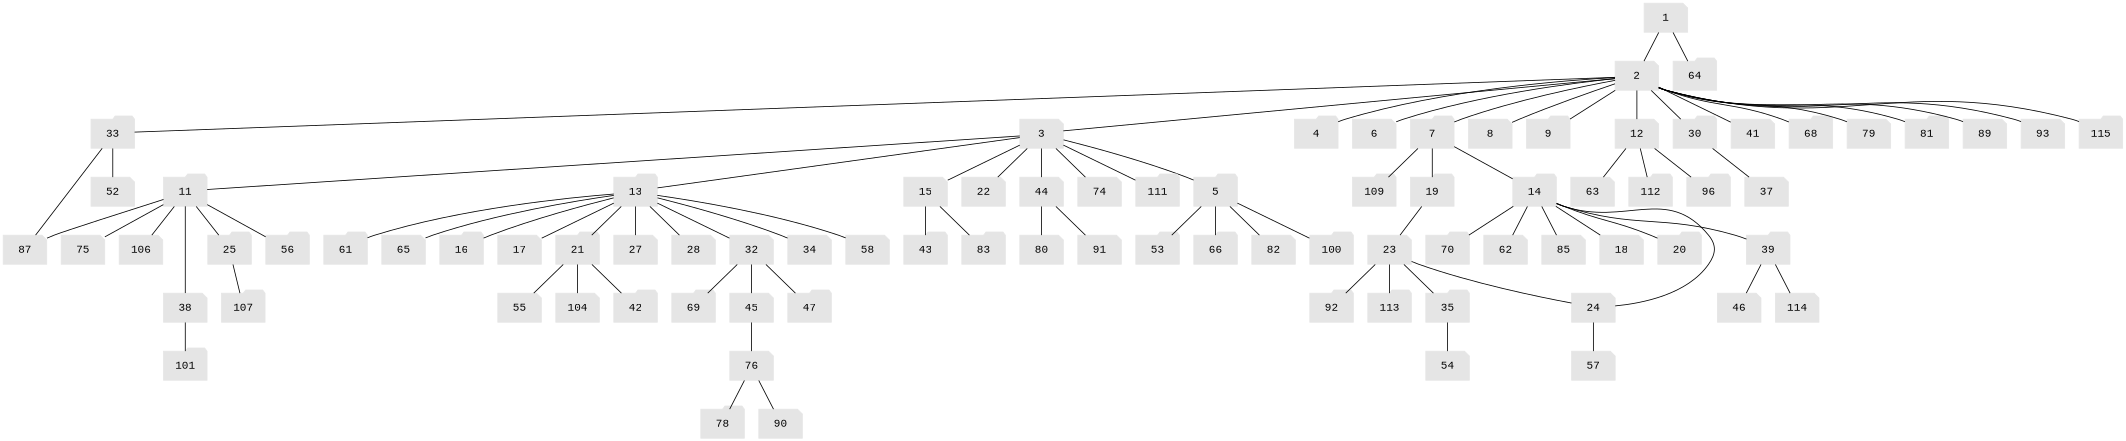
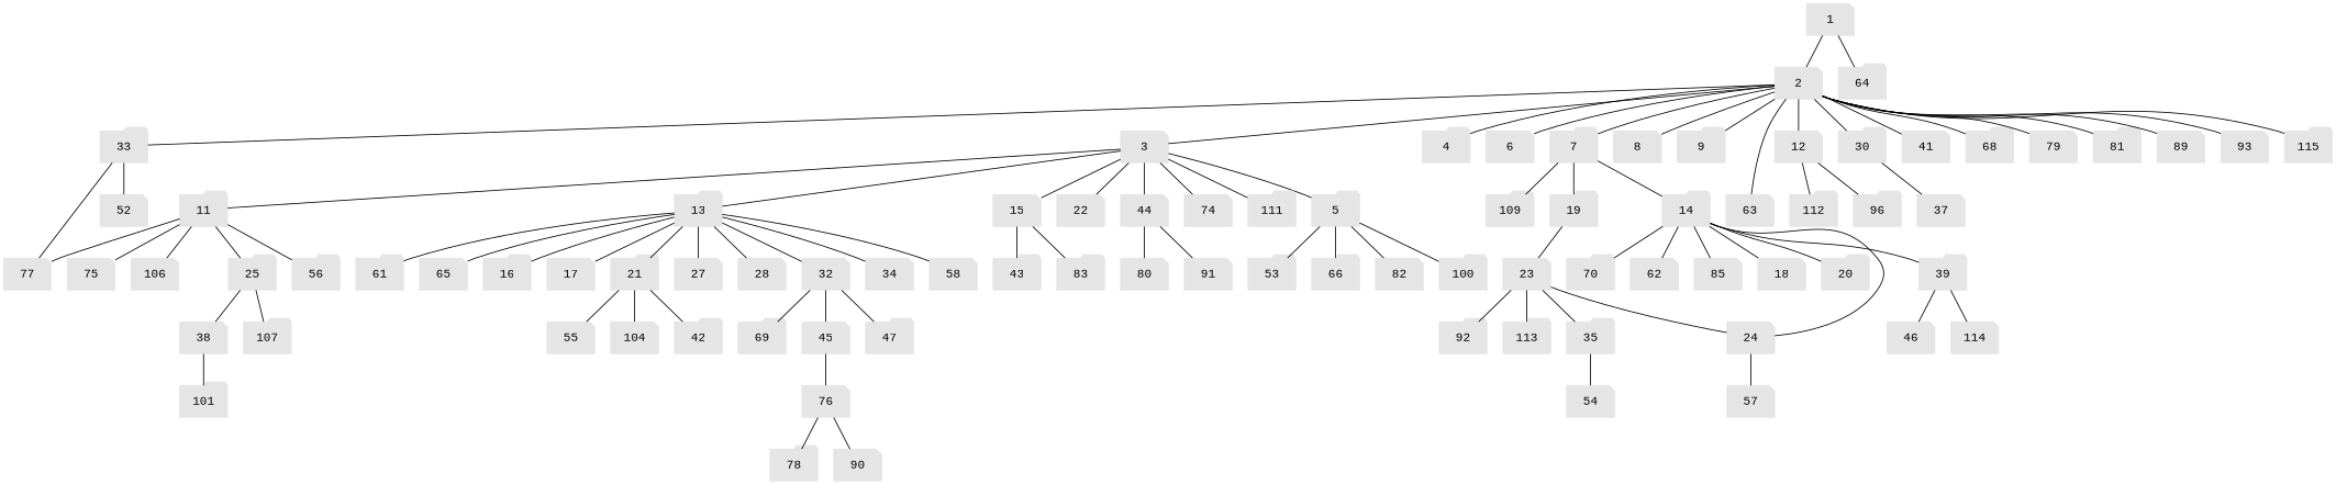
  graph {
    fontname="Liberation Mono"
    node [color=gray90 fontname="Liberation Mono" shape=note style=filled]
    edge [fontname="Liberation Mono"]
    1 [super="+88"]
    2 [super="+67"]
    64 [shape=folder]
    3 [super="+10"]
    4 [shape=folder]
    6 [super="+76"]
    7 [shape=folder super="+48"]
    8
    9 [shape=folder]
    12 [super="+60"]
    30 [shape=folder]
    33 [shape=folder super="+110"]
    41
    68 [shape=folder]
    79
    81 [shape=folder]
    89
    93
    115 [shape=folder]
    5 [shape=folder super="+51"]
    11 [shape=folder super="+97"]
    13 [shape=folder super="+26"]
    15 [super="+99"]
    22
    44 [super="+59"]
    74
    111 [shape=folder]
    14 [shape=folder super="+29"]
    19 [shape=folder super="+71"]
    109 [shape=folder]
    63 [super="+102"]
    96 [shape=folder]
    112 [shape=folder]
    37
-   87
+   87 [label=77]
    52
    53 [shape=folder super="+94"]
    66 [shape=folder]
    82
    100 [shape=folder]
    25 [shape=folder super="+98"]
    38 [super="+77"]
    56 [shape=folder]
    75
    106
    16 [shape=folder]
    17
    21 [shape=folder super="+36"]
    27
    28
    32 [super="+70"]
    34 [super="+116"]
    58
    61 [shape=folder]
    65
    43 [shape=folder super="+49"]
    83 [shape=folder]
    80
    n59 [label=91]
    18
    20 [shape=folder]
    24 [super="+40"]
    39 [shape=folder super="+103"]
    n64 [label=70 shape=folder]
    62 [super="+91"]
    85 [super="+105"]
    23 [super="+31"]
    107 [shape=folder]
    101 [shape=folder]
    104
    42 [shape=folder super="+84"]
    55
    45
    47 [shape=folder]
    69 [shape=folder]
    57
    46
    114
    35 [shape=folder super="+86"]
    92 [shape=folder]
    113 [shape=folder]
    54
    n83 [label=76 super="+73"]
    78 [shape=folder super="+108"]
    90
    1 -- 2
    1 -- 64
    2 -- 3
    2 -- 4
    2 -- 6
    2 -- 7
    2 -- 8
    2 -- 9
    2 -- 12
    2 -- 30
    2 -- 33
    2 -- 41
    2 -- 68
    2 -- 79
    2 -- 81
    2 -- 89
    2 -- 93
    2 -- 115
    3 -- 5
    3 -- 11
    3 -- 13
    3 -- 15
    3 -- 22
    3 -- 44
    3 -- 74
    3 -- 111
    7 -- 14
    7 -- 19
    7 -- 109
-   12 -- 63
+   2 -- 63
    12 -- 96
    12 -- 112
    30 -- 37
    33 -- 87
    33 -- 52
    5 -- 53
    5 -- 66
    5 -- 82
    5 -- 100
    11 -- 87
    11 -- 25
-   11 -- 38
+   25 -- 38
    11 -- 56
    11 -- 75
    11 -- 106
    13 -- 16
    13 -- 17
    13 -- 21
    13 -- 27
    13 -- 28
    13 -- 32
    13 -- 34
    13 -- 58
    13 -- 61
    13 -- 65
    15 -- 43
    15 -- 83
    44 -- 80
    44 -- n59
    14 -- 18
    14 -- 20
    14 -- 24
    14 -- 39
    14 -- n64
    14 -- 62
    14 -- 85
    19 -- 23
    25 -- 107
    38 -- 101
    21 -- 104
    21 -- 42
    21 -- 55
    32 -- 45
    32 -- 47
    32 -- 69
    24 -- 57
    39 -- 46
    39 -- 114
    23 -- 24
    23 -- 35
    23 -- 92
    23 -- 113
    45 -- n83
    35 -- 54
    n83 -- 78
    n83 -- 90
  }
